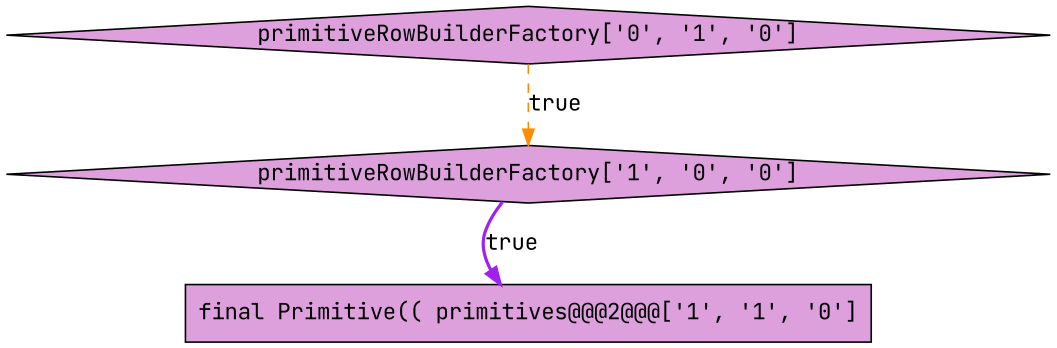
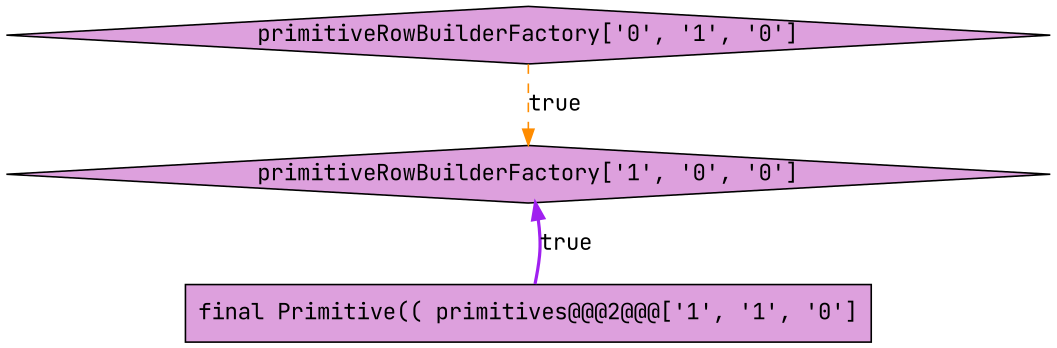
  digraph {
    fontname="JetBrains Mono"
    node [fillcolor=plum fontname="JetBrains Mono" shape=diamond style=filled]
    edge [fontname="JetBrains Mono"]
    n1 [label="primitiveRowBuilderFactory['0', '1', '0']"]
    n2 [label="primitiveRowBuilderFactory['1', '0', '0']"]
    n3 [label="final Primitive(( primitives@@@2@@@['1', '1', '0']" shape=box]
    n1 -> n2 [color=darkorange label=true style=dashed]
-   n2 -> n3 [color=purple label=true style=bold]
+   n3 -> n2 [color=purple label=true style=bold]
  }
